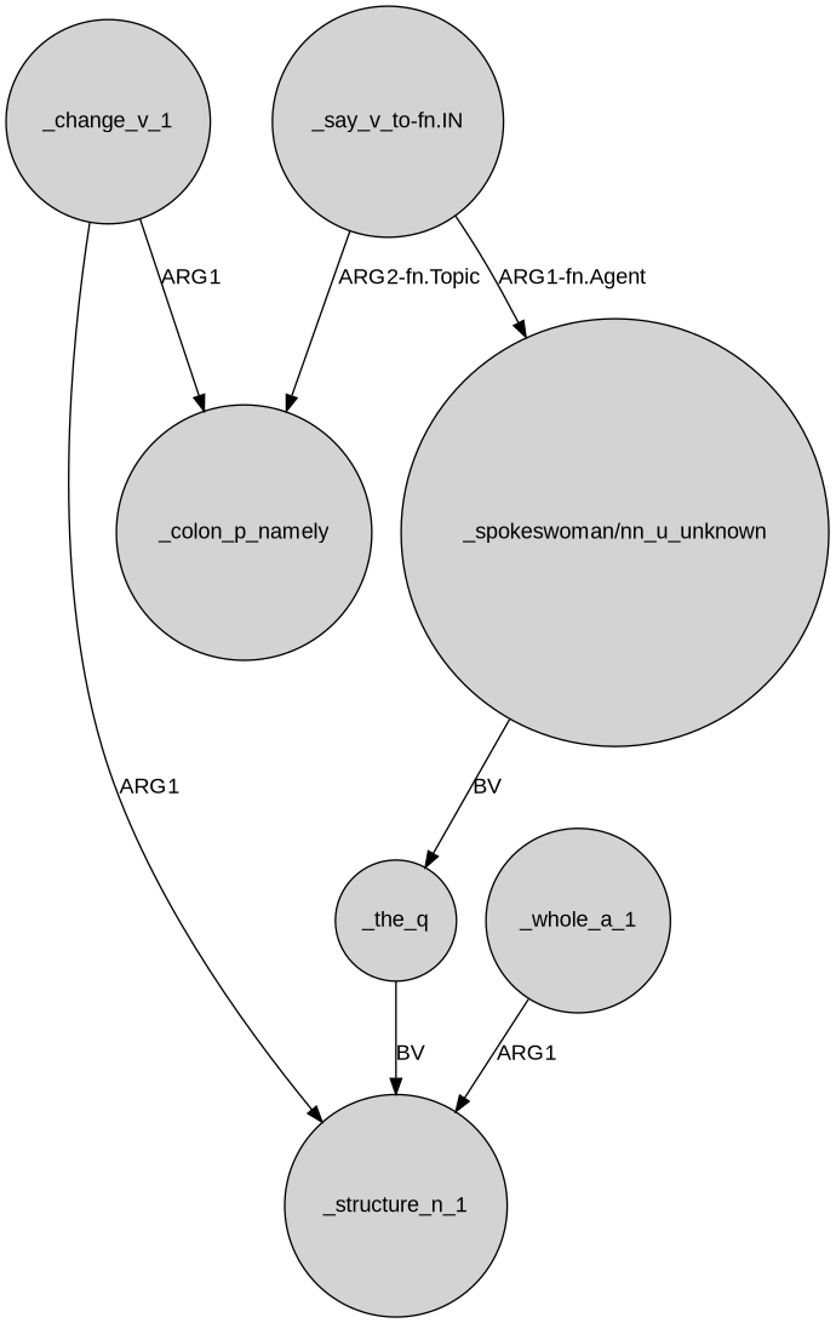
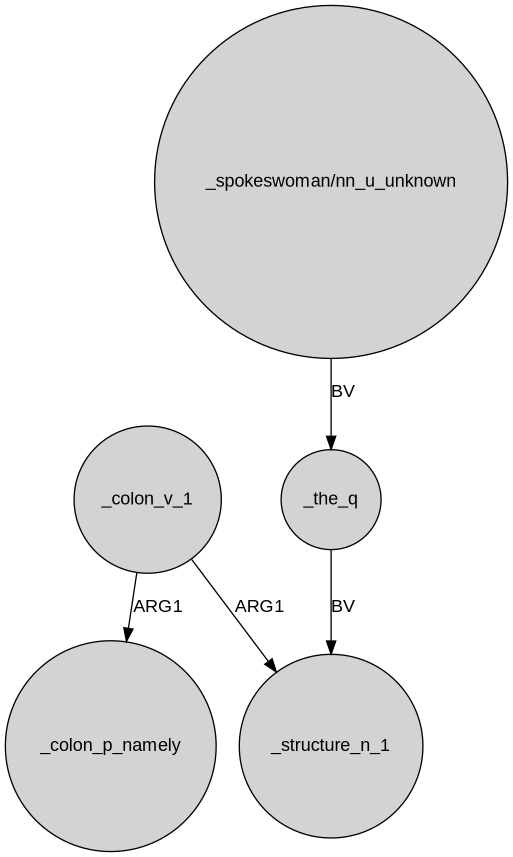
  digraph {
    fontname="Liberation Sans"
    node [fontname="Liberation Sans" shape=circle style=filled]
    edge [fontname="Liberation Sans"]
-   _change_v_1
+   _change_v_1 [label=_colon_v_1]
    _structure_n_1
    _colon_p_namely
    _the_q
    "_spokeswoman/nn_u_unknown"
-   "_say_v_to-fn.IN"
-   _whole_a_1
    _change_v_1 -> _structure_n_1 [label=ARG1]
    _change_v_1 -> _colon_p_namely [label=ARG1]
    _the_q -> _structure_n_1 [label=BV]
    "_spokeswoman/nn_u_unknown" -> _the_q [label=BV]
-   "_say_v_to-fn.IN" -> _colon_p_namely [label="ARG2-fn.Topic"]
-   "_say_v_to-fn.IN" -> "_spokeswoman/nn_u_unknown" [label="ARG1-fn.Agent"]
-   _whole_a_1 -> _structure_n_1 [label=ARG1]
  }
